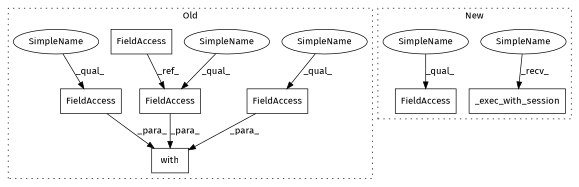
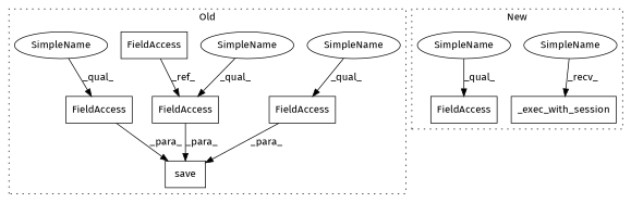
  digraph {
    fontname="Fira Sans"
    node [a=22 l=4 s=9357 shape=box fontname="Fira Sans"]
    edge [fontname="Fira Sans"]
-   n1 [a=32 l="5,1" label=with s="9339,9388"]
+   n1 [a=32 l="5,1" label=save s="9339,9388"]
    n2 [l=16 label=FieldAccess s=9227]
    n3 [l=14 label=FieldAccess]
    n4 [l=12 label=FieldAccess s=9344]
    n5 [l=16 label=FieldAccess s=9372]
    n6 [a=42 label=SimpleName s=9344 shape=ellipse]
    n7 [a=42 label=SimpleName shape=ellipse]
    n8 [a=42 label=SimpleName s=9372 shape=ellipse]
    n9 [a=32 l="19,1" label=_exec_with_session s="9396,9435"]
    n10 [l=14 label=FieldAccess s=8386]
    n11 [a=42 label=SimpleName s=9391 shape=ellipse]
    n12 [a=42 label=SimpleName s=8386 shape=ellipse]
    subgraph cluster_1 {
      label=Old
      style=dotted
      n1
      n2
      n3
      n4
      n5
      n6
      n7
      n8
    }
    subgraph cluster_2 {
      label=New
      style=dotted
      n9
      n10
      n11
      n12
    }
    n2 -> n5 [label=_ref_]
    n3 -> n1 [label=_para_]
    n4 -> n1 [label=_para_]
    n5 -> n1 [label=_para_]
    n6 -> n4 [label=_qual_]
    n7 -> n3 [label=_qual_]
    n8 -> n5 [label=_qual_]
    n11 -> n9 [label=_recv_]
    n12 -> n10 [label=_qual_]
  }
